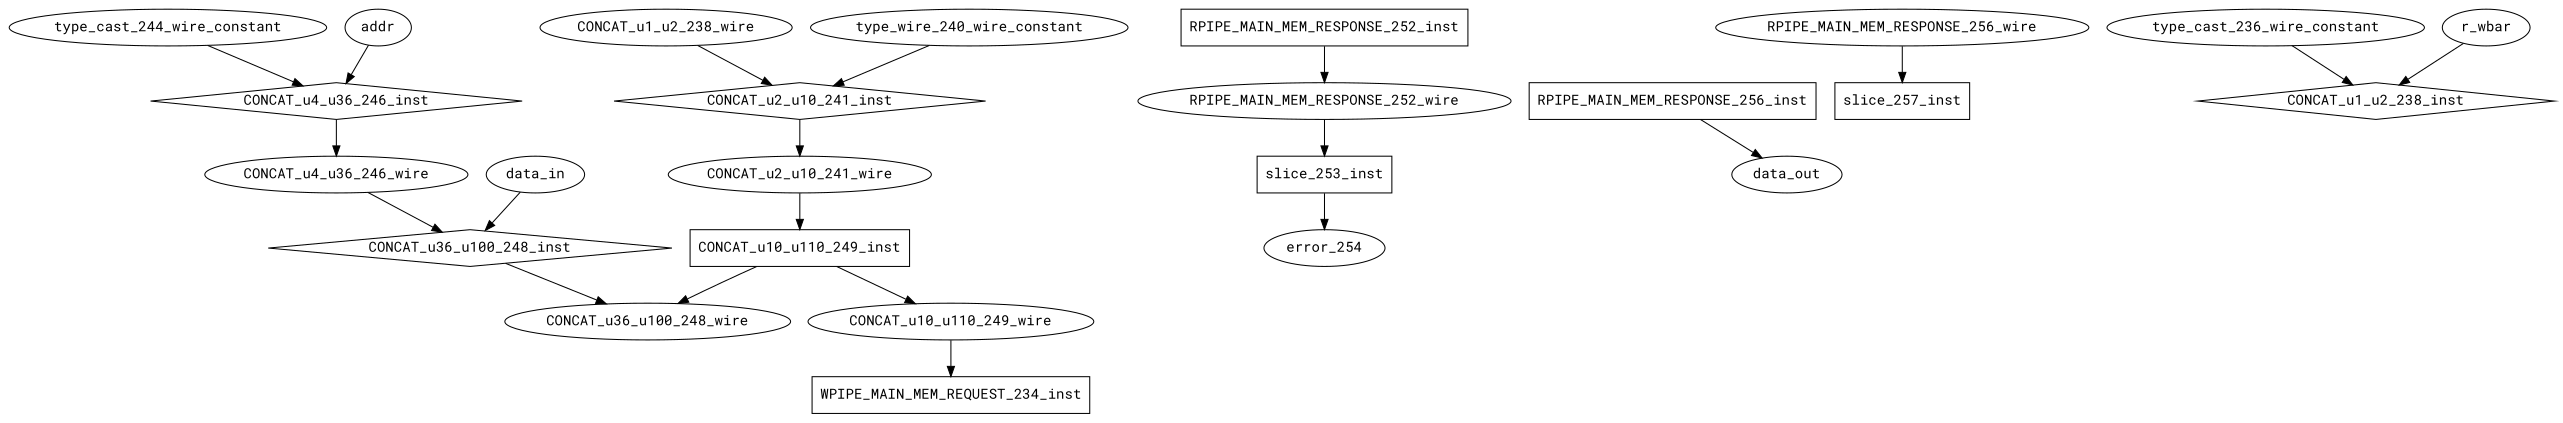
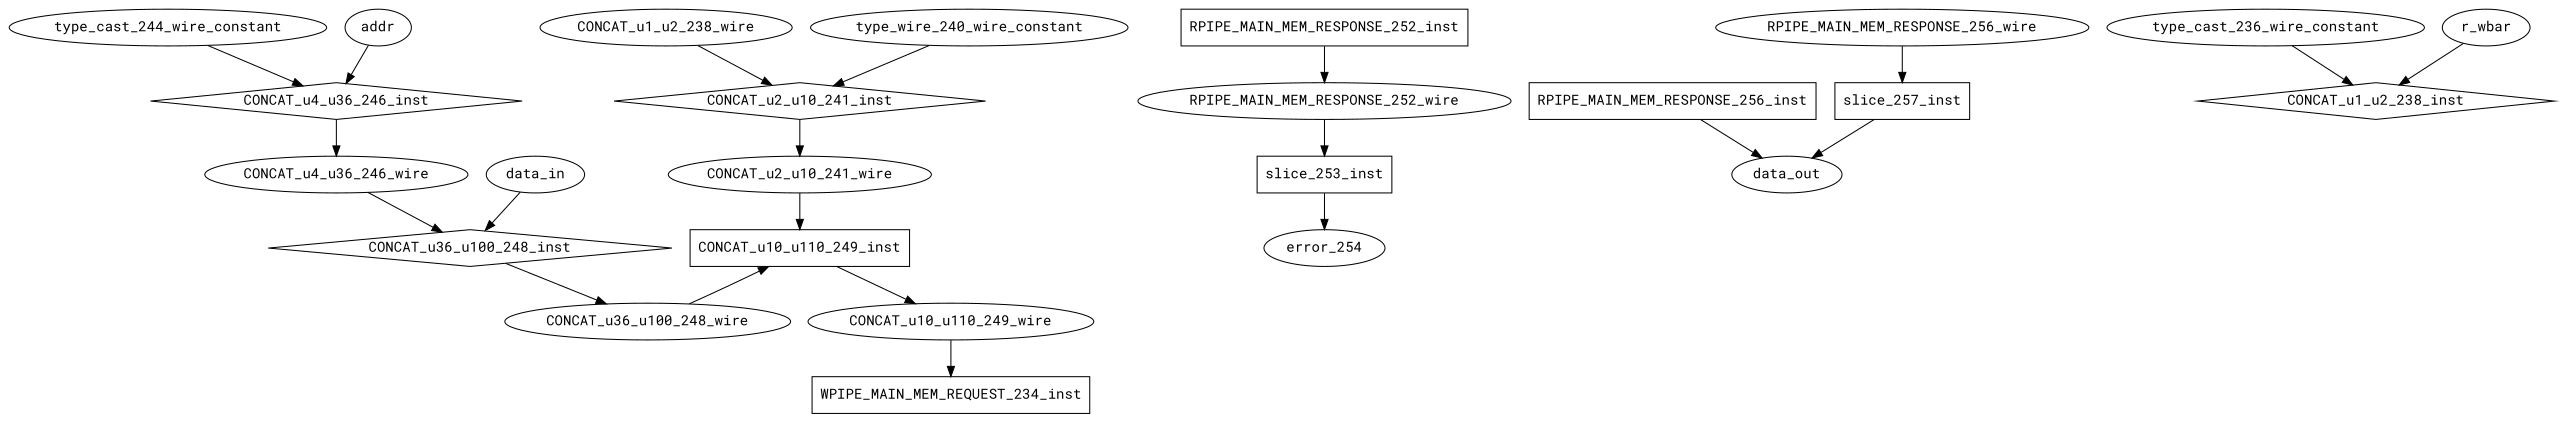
  digraph {
    fontname="Roboto Mono"
    node [fontname="Roboto Mono" shape=ellipse]
    edge [fontname="Roboto Mono"]
    WPIPE_MAIN_MEM_REQUEST_234_inst [shape=rectangle]
    CONCAT_u10_u110_249_wire
    CONCAT_u2_u10_241_inst [shape=diamond]
    CONCAT_u1_u2_238_wire
    CONCAT_u2_u10_241_wire
    CONCAT_u10_u110_249_inst [shape=rectangle]
    CONCAT_u36_u100_248_wire
    CONCAT_u36_u100_248_inst [shape=diamond]
    CONCAT_u4_u36_246_wire
    slice_253_inst [shape=rectangle]
    RPIPE_MAIN_MEM_RESPONSE_252_wire
    error_254
    slice_257_inst [shape=rectangle]
    RPIPE_MAIN_MEM_RESPONSE_256_wire
    data_out [shape=""]
    CONCAT_u1_u2_238_inst [shape=diamond]
    type_cast_236_wire_constant
    n18 [label=type_wire_240_wire_constant]
    CONCAT_u4_u36_246_inst [shape=diamond]
    type_cast_244_wire_constant
    r_wbar [shape=""]
    data_in [shape=""]
    addr [shape=""]
    RPIPE_MAIN_MEM_RESPONSE_252_inst [shape=rectangle]
    RPIPE_MAIN_MEM_RESPONSE_256_inst [shape=rectangle]
    CONCAT_u10_u110_249_wire -> WPIPE_MAIN_MEM_REQUEST_234_inst
    CONCAT_u2_u10_241_inst -> CONCAT_u2_u10_241_wire
    CONCAT_u1_u2_238_wire -> CONCAT_u2_u10_241_inst
    CONCAT_u2_u10_241_wire -> CONCAT_u10_u110_249_inst
    CONCAT_u10_u110_249_inst -> CONCAT_u10_u110_249_wire
-   CONCAT_u10_u110_249_inst -> CONCAT_u36_u100_248_wire
+   CONCAT_u36_u100_248_wire -> CONCAT_u10_u110_249_inst
    CONCAT_u36_u100_248_inst -> CONCAT_u36_u100_248_wire
    CONCAT_u4_u36_246_wire -> CONCAT_u36_u100_248_inst
    slice_253_inst -> error_254
    RPIPE_MAIN_MEM_RESPONSE_252_wire -> slice_253_inst
+   slice_257_inst -> data_out
    RPIPE_MAIN_MEM_RESPONSE_256_wire -> slice_257_inst
    type_cast_236_wire_constant -> CONCAT_u1_u2_238_inst
    n18 -> CONCAT_u2_u10_241_inst
    CONCAT_u4_u36_246_inst -> CONCAT_u4_u36_246_wire
    type_cast_244_wire_constant -> CONCAT_u4_u36_246_inst
    r_wbar -> CONCAT_u1_u2_238_inst
    data_in -> CONCAT_u36_u100_248_inst
    addr -> CONCAT_u4_u36_246_inst
    RPIPE_MAIN_MEM_RESPONSE_252_inst -> RPIPE_MAIN_MEM_RESPONSE_252_wire
    RPIPE_MAIN_MEM_RESPONSE_256_inst -> data_out
  }
